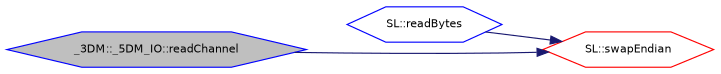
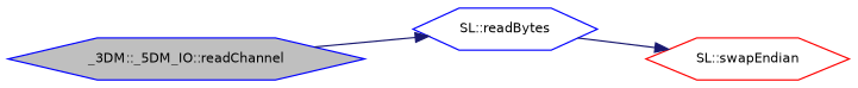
  digraph {
    rankdir=LR
    node [color=blue fillcolor=white fontname=Helvetica fontsize=10 shape=hexagon style=filled]
    edge [color=midnightblue fontname=Helvetica fontsize=10 labelfontname=Helvetica labelfontsize=10 style=solid]
    n1 [fillcolor=grey75 fontcolor=black height=0.2 label="_3DM::_5DM_IO::readChannel" width=0.4]
    n2 [height=0.2 label="SL::readBytes" width=0.4]
    n3 [color=red height=0.2 label="SL::swapEndian" width=0.4]
-   n1 -> n3
+   n1 -> n2
    n2 -> n3
  }
